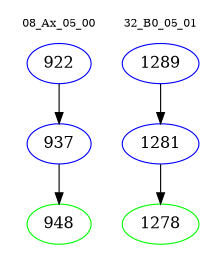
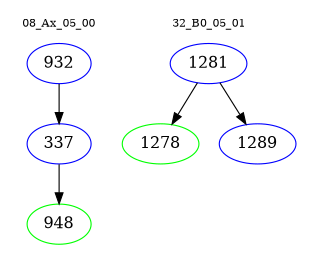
  digraph {
    node [color=blue]
    edge [color=black]
-   n1 [label=937]
-   n2 [label=922]
+   n1 [label=337]
+   n2 [label=932]
    n3 [color=green label=948]
    n4 [label=1281]
    n5 [color=green label=1278]
    n6 [label=1289]
    subgraph cluster_1 {
      color=white
      fontsize=10
      label="08_Ax_05_00"
      n1
      n2
      n3
    }
    subgraph cluster_2 {
      color=white
      fontsize=10
      label="32_B0_05_01"
      n4
      n5
      n6
    }
    n1 -> n3
    n2 -> n1
    n4 -> n5
-   n6 -> n4
+   n4 -> n6
  }
